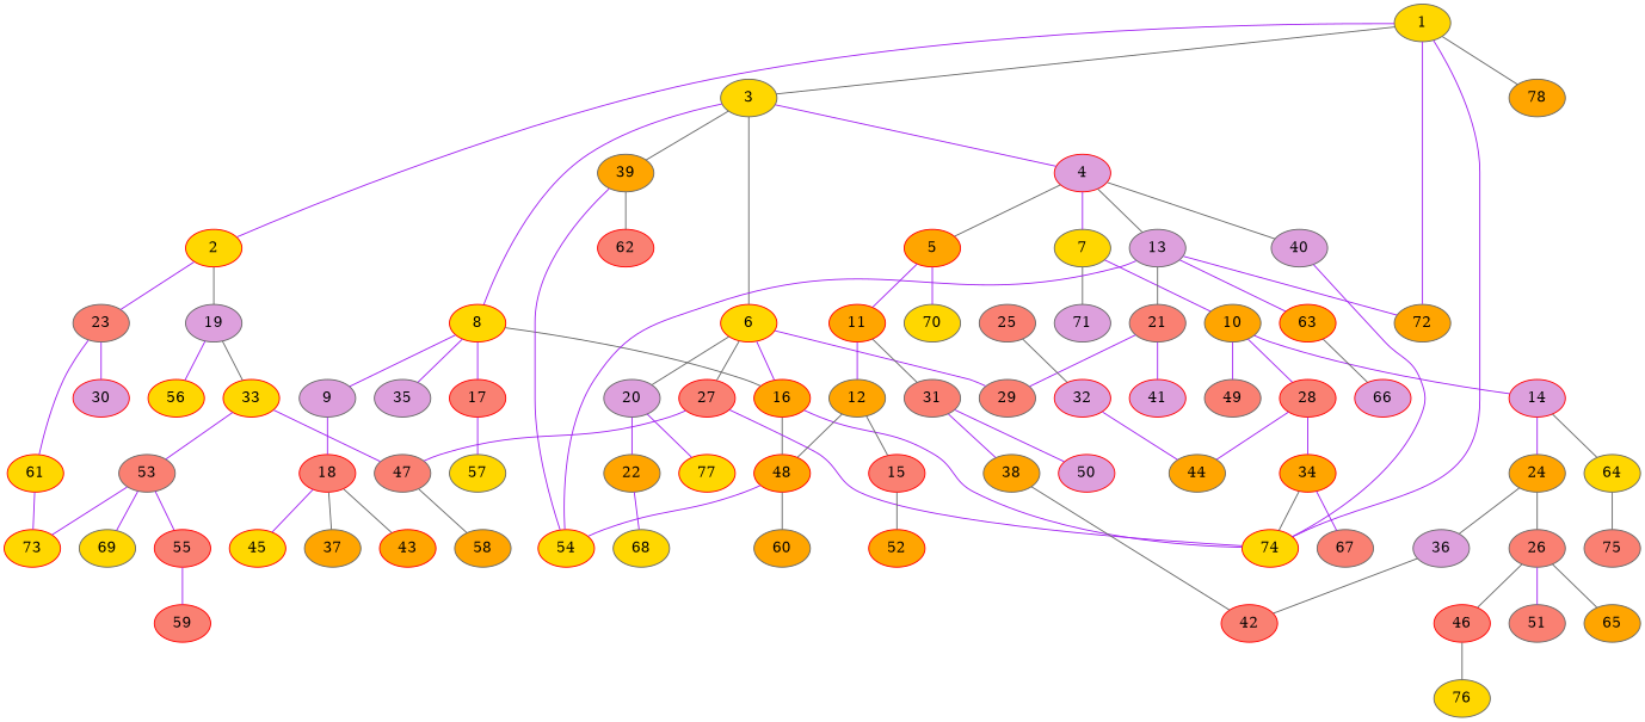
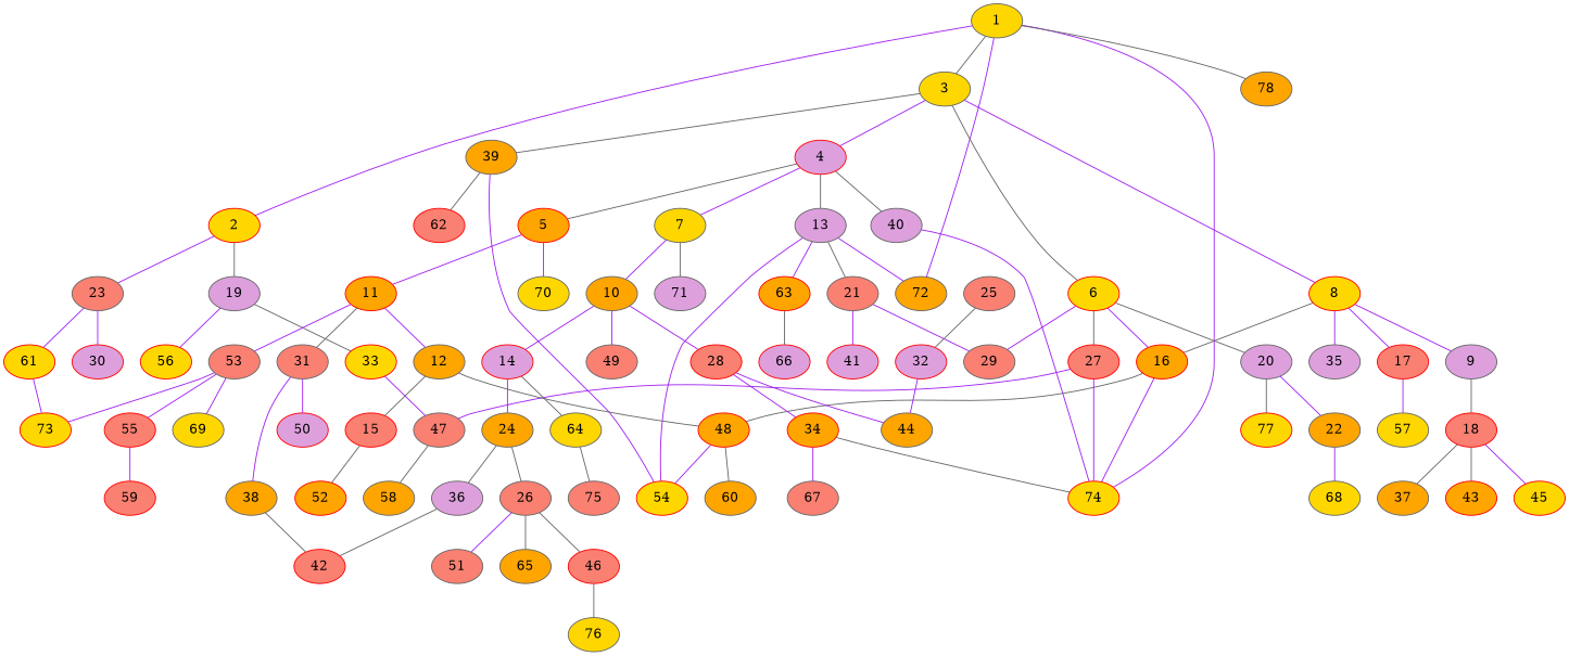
  graph {
    node [color=gray40 fillcolor=salmon style=filled]
    edge [color=purple]
    1 [fillcolor=gold]
    2 [color=red fillcolor=gold]
    3 [fillcolor=gold]
    72 [fillcolor=orange]
    74 [color=red fillcolor=gold]
    78 [fillcolor=orange]
    19 [fillcolor=plum]
    23
    4 [color=red fillcolor=plum]
    6 [color=red fillcolor=gold]
    8 [color=red fillcolor=gold]
    39 [fillcolor=orange]
    33 [color=red fillcolor=gold]
    56 [color=red fillcolor=gold]
    30 [color=red fillcolor=plum]
    61 [color=red fillcolor=gold]
    5 [color=red fillcolor=orange]
    7 [fillcolor=gold]
    13 [fillcolor=plum]
    40 [fillcolor=plum]
    16 [color=red fillcolor=orange]
    20 [fillcolor=plum]
    27 [color=red]
    29
    9 [fillcolor=plum]
    17 [color=red]
    35 [fillcolor=plum]
    54 [color=red fillcolor=gold]
    62 [color=red]
    11 [color=red fillcolor=orange]
    70 [fillcolor=gold]
    10 [fillcolor=orange]
    71 [fillcolor=plum]
    21
    63 [color=red fillcolor=orange]
    12 [fillcolor=orange]
    31
    53
    48 [color=red fillcolor=orange]
    22 [fillcolor=orange]
    77 [color=red fillcolor=gold]
    47
    14 [color=red fillcolor=plum]
    28 [color=red]
    49
    18 [color=red]
    57 [fillcolor=gold]
    37 [fillcolor=orange]
    43 [color=red fillcolor=orange]
    45 [color=red fillcolor=gold]
    24 [fillcolor=orange]
    64 [fillcolor=gold]
    34 [color=red fillcolor=orange]
    44 [fillcolor=orange]
    15 [color=red]
    32 [color=red fillcolor=plum]
    25
    38 [fillcolor=orange]
    50 [color=red fillcolor=plum]
    55 [color=red]
    69 [fillcolor=gold]
    73 [color=red fillcolor=gold]
    52 [color=red fillcolor=orange]
    60 [fillcolor=orange]
    41 [color=red fillcolor=plum]
    66 [color=red fillcolor=plum]
    26
    36 [fillcolor=plum]
    75
    68 [fillcolor=gold]
    46 [color=red]
    51
    65 [fillcolor=orange]
    42 [color=red]
    76 [fillcolor=gold]
    58 [fillcolor=orange]
    67
    59 [color=red]
    1 -- 2
    1 -- 3 [color=gray40]
    1 -- 72
    1 -- 74
    1 -- 78 [color=gray40]
    2 -- 19 [color=gray40]
    2 -- 23
    3 -- 4
    3 -- 6 [color=gray40]
    3 -- 8
    3 -- 39 [color=gray40]
    19 -- 33 [color=gray40]
    19 -- 56
    23 -- 30
    23 -- 61
    4 -- 5 [color=gray40]
    4 -- 7
    4 -- 13 [color=gray40]
    4 -- 40 [color=gray40]
    6 -- 16
    6 -- 20 [color=gray40]
    6 -- 27 [color=gray40]
    6 -- 29
    8 -- 16 [color=gray40]
    8 -- 9
    8 -- 17
    8 -- 35
    39 -- 54
    39 -- 62 [color=gray40]
    33 -- 47
    61 -- 73
    5 -- 11
    5 -- 70
    7 -- 10
    7 -- 71 [color=gray40]
    13 -- 72
    13 -- 54
    13 -- 21 [color=gray40]
    13 -- 63
    40 -- 74
    16 -- 74
    16 -- 48 [color=gray40]
    20 -- 22
-   20 -- 77
+   20 -- 77 [color=gray40]
    27 -- 74
    27 -- 47
-   9 -- 18
+   9 -- 18 [color=gray40]
    17 -- 57
    11 -- 12
    11 -- 31 [color=gray40]
-   33 -- 53
+   11 -- 53
    10 -- 14
    10 -- 28
    10 -- 49
    21 -- 29
    21 -- 41
    63 -- 66 [color=gray40]
    12 -- 48 [color=gray40]
    12 -- 15 [color=gray40]
    31 -- 38
    31 -- 50
    53 -- 55
    53 -- 69
    53 -- 73
    48 -- 54
    48 -- 60 [color=gray40]
    22 -- 68
    47 -- 58 [color=gray40]
    14 -- 24
    14 -- 64 [color=gray40]
    28 -- 34
    28 -- 44
    18 -- 37 [color=gray40]
    18 -- 43 [color=gray40]
    18 -- 45
    24 -- 26 [color=gray40]
    24 -- 36 [color=gray40]
    64 -- 75 [color=gray40]
    34 -- 74 [color=gray40]
    34 -- 67
    15 -- 52 [color=gray40]
    32 -- 44
    25 -- 32 [color=gray40]
    38 -- 42 [color=gray40]
    55 -- 59
    26 -- 46 [color=gray40]
    26 -- 51
    26 -- 65 [color=gray40]
    36 -- 42 [color=gray40]
    46 -- 76 [color=gray40]
  }
